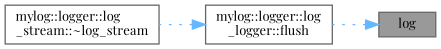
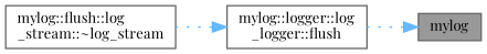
  digraph {
    fontname="Playfair Display"
    rankdir=RL
    node [color=grey40 fillcolor=white fontname="Playfair Display" fontsize=10 shape=box style=filled]
    edge [color=steelblue1 dir=back fontname="Playfair Display" fontsize=10 labelfontname=Helvetica labelfontsize=10 style=dotted]
-   n1 [color=gray40 fillcolor=grey60 fontcolor=black height=0.2 label=log width=0.4]
+   n1 [color=gray40 fillcolor=grey60 fontcolor=black height=0.2 label=mylog width=0.4]
    n2 [height=0.2 label="mylog::logger::log\l_logger::flush" width=0.4]
-   n3 [height=0.2 label="mylog::logger::log\l_stream::~log_stream" width=0.4]
+   n3 [height=0.2 label="mylog::flush::log\l_stream::~log_stream" width=0.4]
    n1 -> n2
    n2 -> n3
  }
